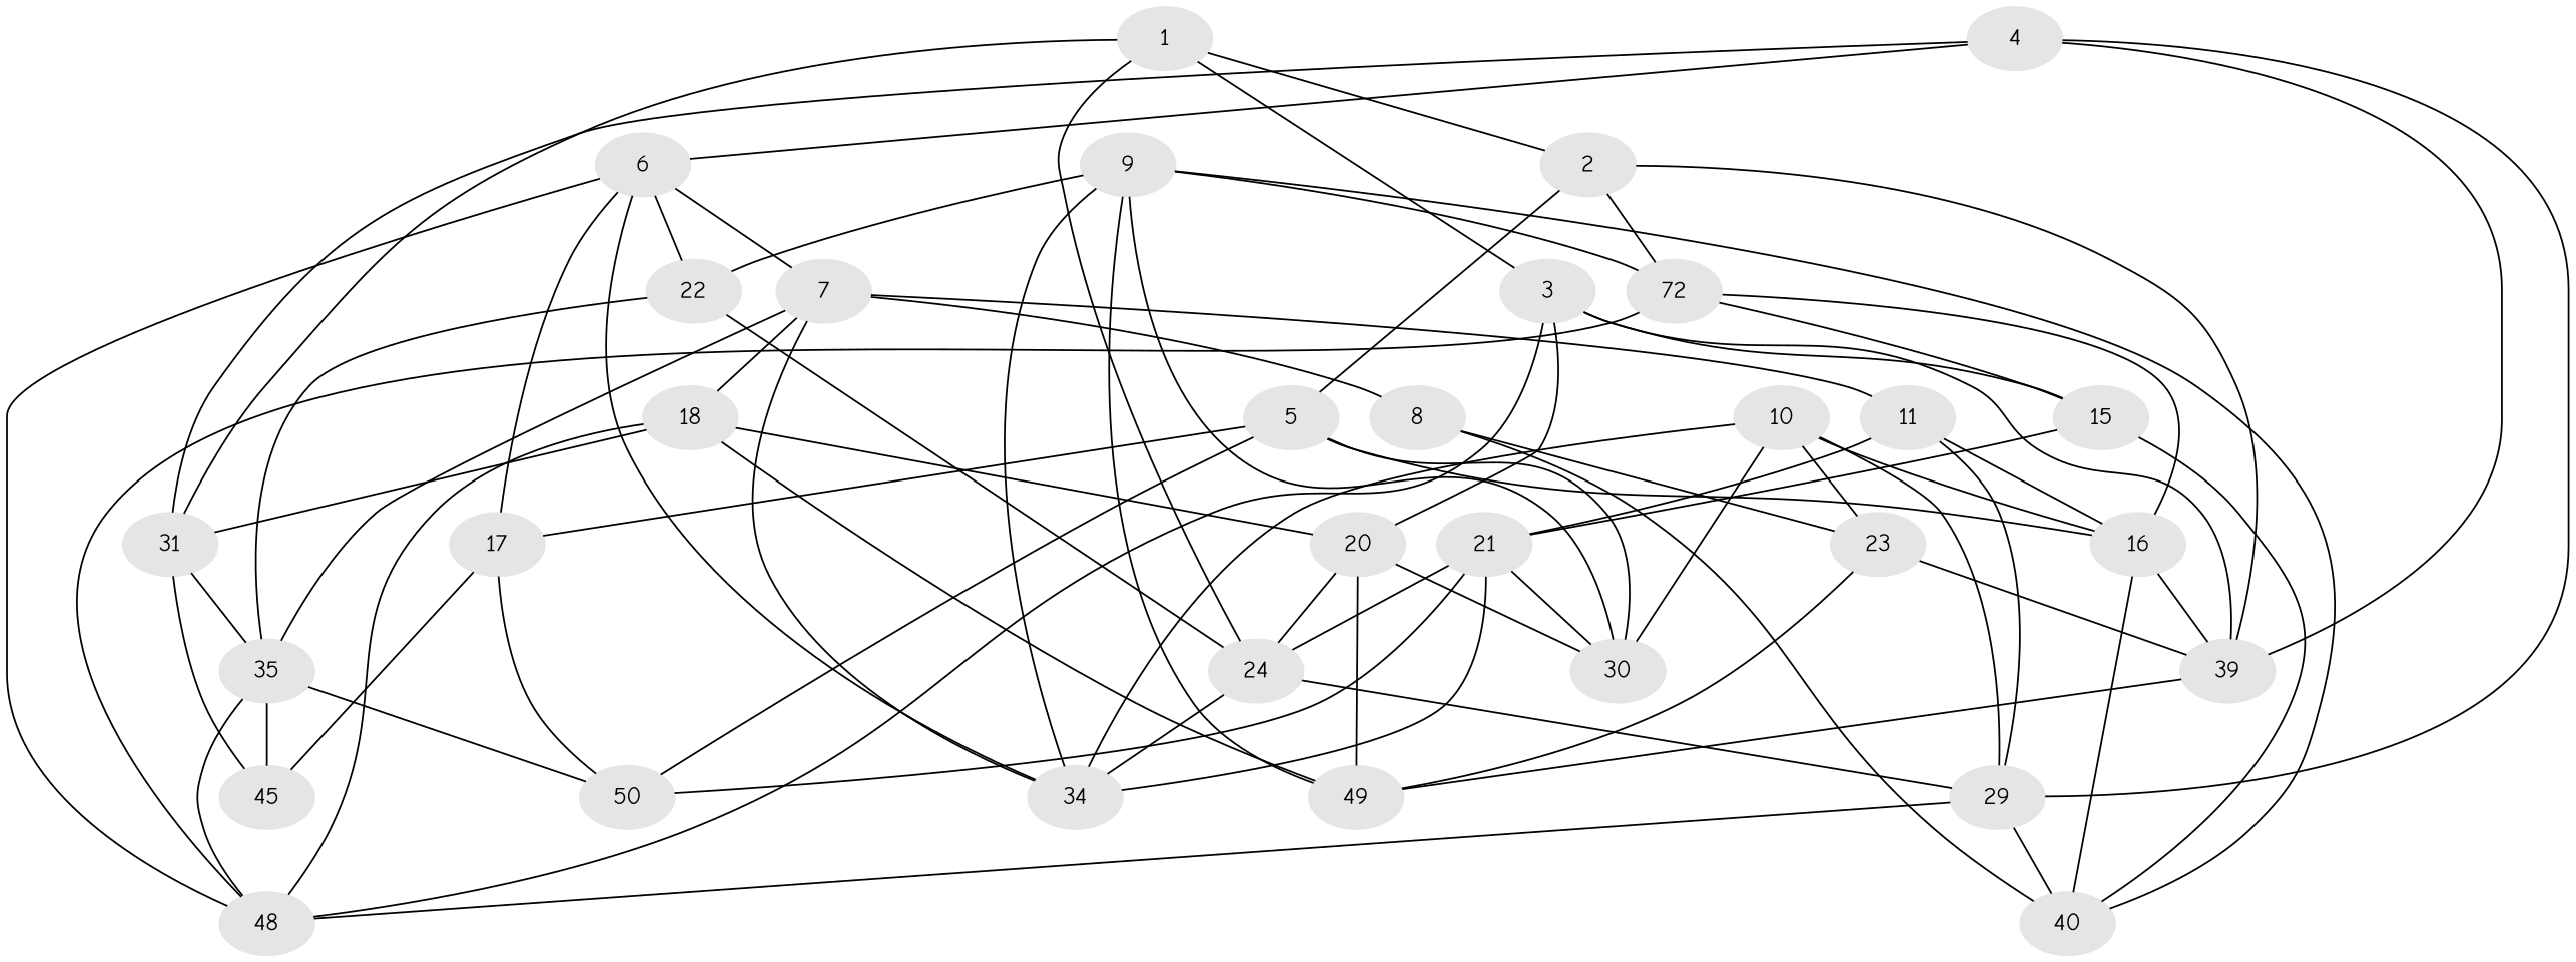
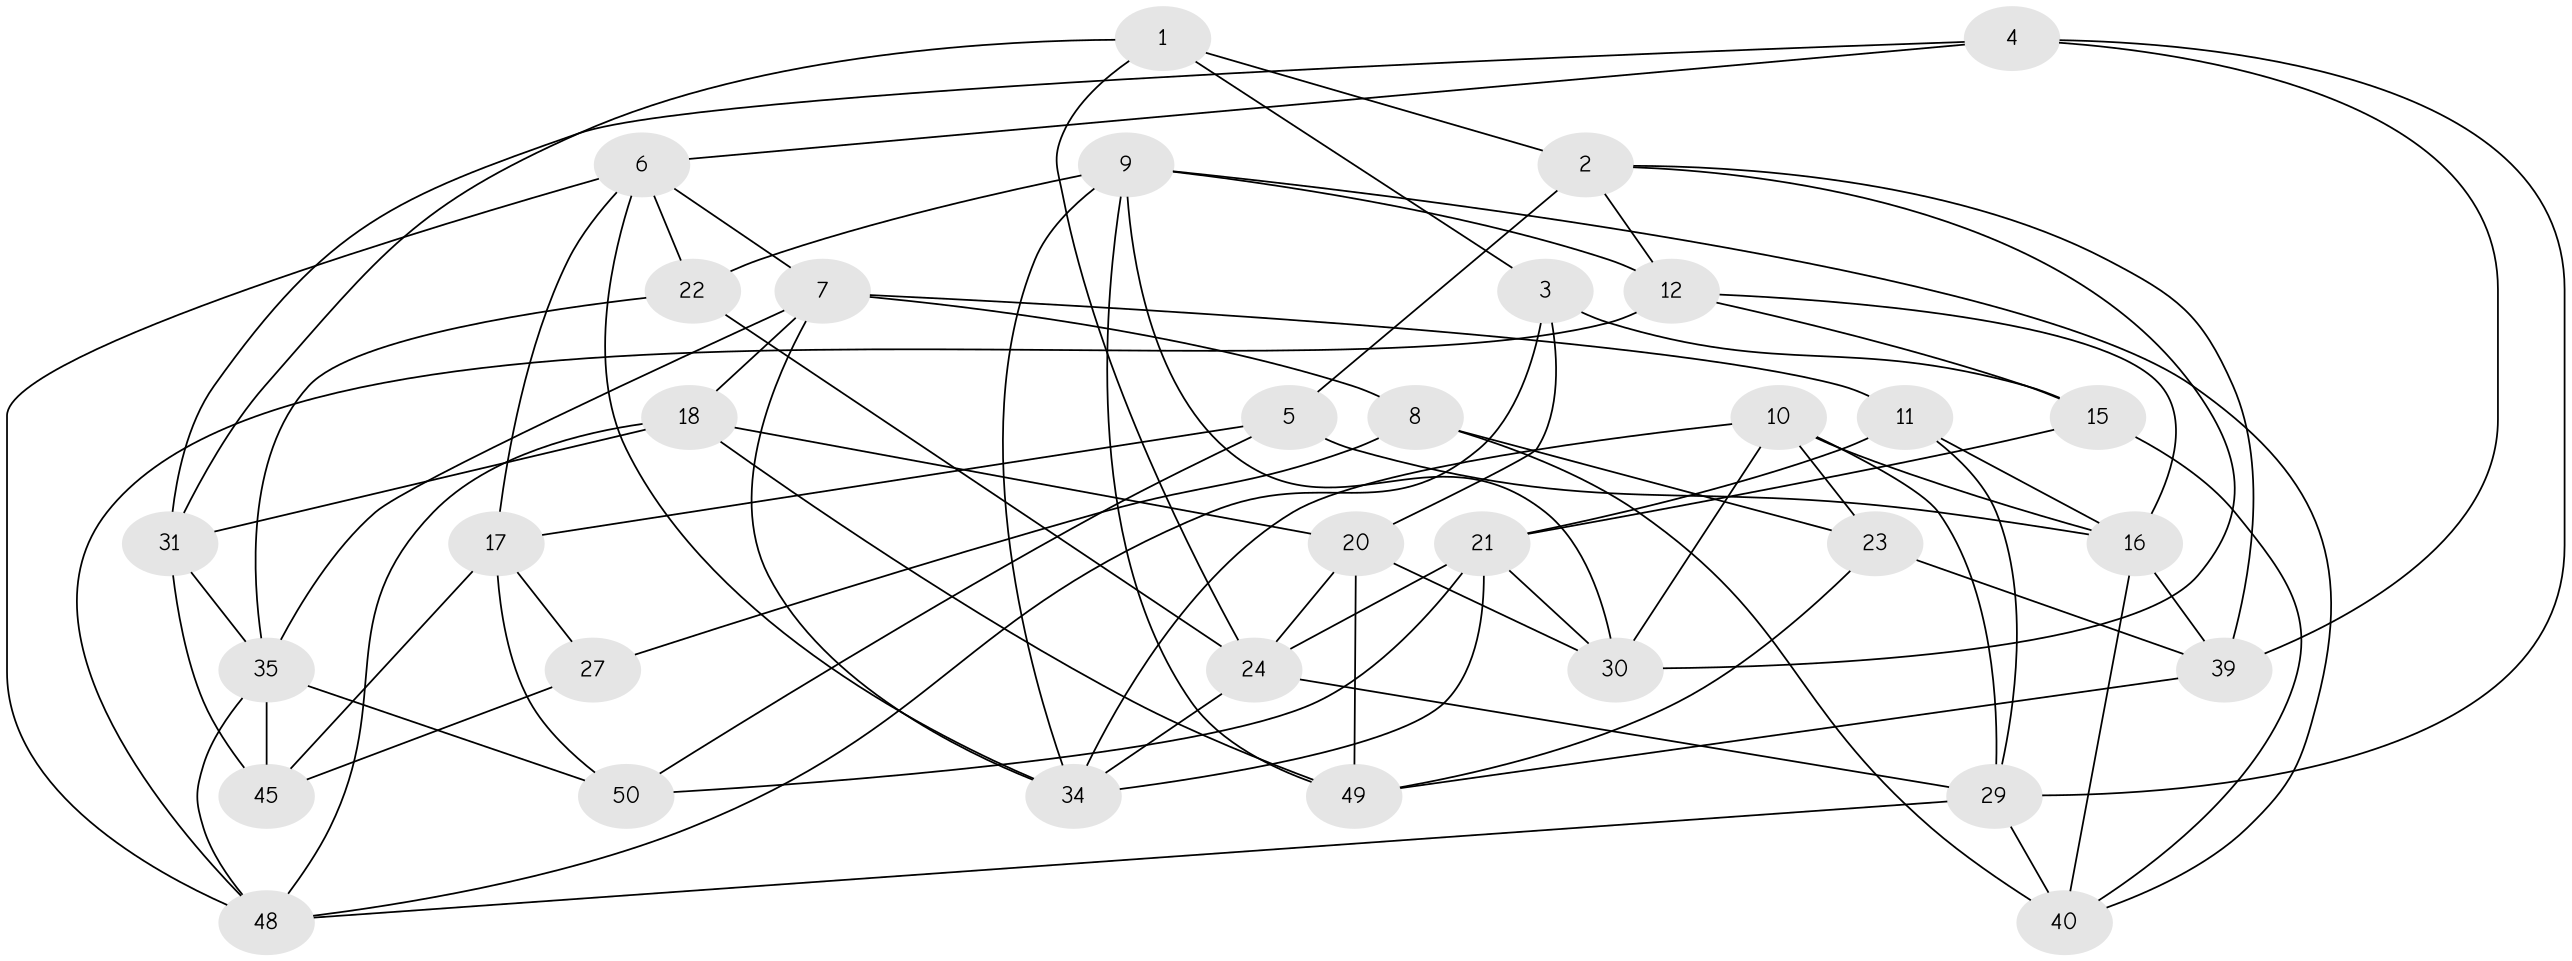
  graph {
    fontname="Comic Neue"
    node [color=gray90 fontname="Comic Neue" style=filled]
    edge [fontname="Comic Neue"]
    2 [super="+55"]
    5 [super="+13"]
-   12 [super="+14" label=72]
+   12 [super="+14"]
    30 [super="+37"]
    39 [super="+43"]
    1
    3 [super="+54"]
    24 [super="+33"]
    31 [super="+32"]
    15
    20 [super="+26"]
    48 [super="+52"]
    29 [super="+36"]
    34 [super="+44"]
    35 [super="+38"]
    45
    16 [super="+56"]
    17 [super="+19"]
    50
    49 [super="+57"]
    40 [super="+41"]
    21 [super="+25"]
    6 [super="+42"]
    7 [super="+51"]
    22
    4
+   27
    8 [super="+28"]
    11
    18 [super="+47"]
    23
    9 [super="+53"]
    10 [super="+46"]
    2 -- 5 [weight=2]
    2 -- 12
-   5 -- 30
+   2 -- 30
    2 -- 39
    5 -- 16
    5 -- 17 [weight=2]
    5 -- 50
    12 -- 15
    12 -- 48
    12 -- 16
    39 -- 49
    1 -- 2
    1 -- 3
    1 -- 24
    1 -- 31
-   3 -- 39
    3 -- 15
    3 -- 20
    3 -- 48
    24 -- 29
    24 -- 34
    31 -- 35
    31 -- 45
    15 -- 40
    15 -- 21
    20 -- 30
    20 -- 24
    20 -- 49 [weight=2]
    29 -- 48
    29 -- 40
    35 -- 48
    35 -- 45
    35 -- 50
    16 -- 39
    16 -- 40
    17 -- 45
    17 -- 50
+   17 -- 27
    21 -- 30
    21 -- 24
    21 -- 34
    21 -- 50
    6 -- 48
    6 -- 34
    6 -- 17
    6 -- 7
    6 -- 22
    7 -- 34
    7 -- 35
    7 -- 8
    7 -- 11
    7 -- 18
    22 -- 24
    22 -- 35
    4 -- 39
    4 -- 31
    4 -- 29
    4 -- 6
+   27 -- 45
    8 -- 40 [weight=2]
+   8 -- 27 [weight=2]
    8 -- 23
    11 -- 29
    11 -- 16
    11 -- 21
    18 -- 31 [weight=2]
    18 -- 20
    18 -- 48
    18 -- 49
    23 -- 39
    23 -- 49
    9 -- 12
    9 -- 30
    9 -- 34
    9 -- 49
    9 -- 40
    9 -- 22
    10 -- 30 [weight=2]
    10 -- 29
    10 -- 34
    10 -- 16
    10 -- 23
  }
